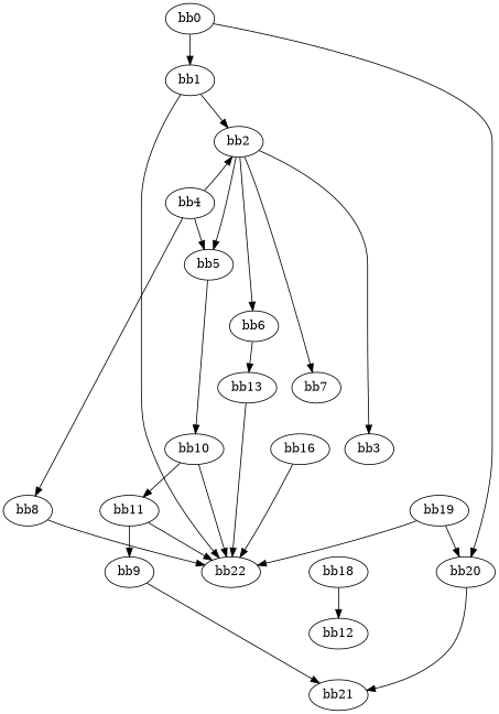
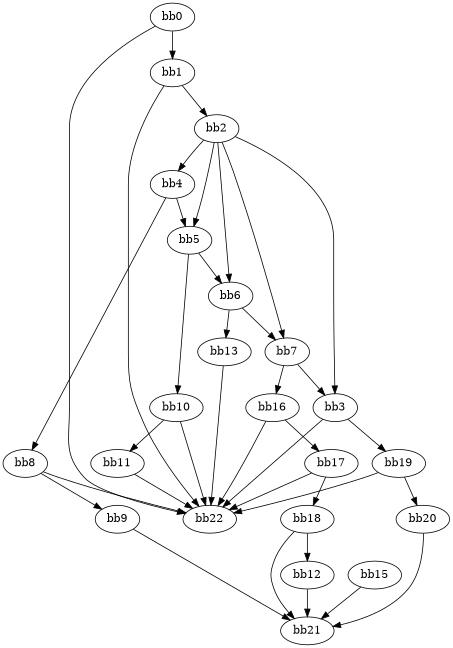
  digraph {
    n1 [label="bb0\l"]
    n2 [label="bb1\l"]
    n3 [label="bb22\l"]
    n4 [label="bb2\l"]
    n5 [label="bb3\l"]
    n6 [label="bb4\l"]
    n7 [label="bb5\l"]
    n8 [label="bb6\l"]
    n9 [label="bb7\l"]
    n10 [label="bb19\l"]
    n11 [label="bb8\l"]
    n12 [label="bb10\l"]
    n13 [label="bb13\l"]
    n14 [label="bb16\l"]
    n15 [label="bb20\l"]
    n16 [label="bb9\l"]
    n17 [label="bb11\l"]
+   n18 [label="bb17\l"]
    n19 [label="bb21\l"]
    n20 [label="bb12\l"]
+   n21 [label="bb15\l"]
    n22 [label="bb18\l"]
    n1 -> n2
-   n1 -> n15
+   n1 -> n3
    n2 -> n3
    n2 -> n4
    n4 -> n5
-   n6 -> n4
+   n4 -> n6
    n4 -> n7
    n4 -> n8
    n4 -> n9
+   n5 -> n3
+   n5 -> n10
    n6 -> n7
    n6 -> n11
+   n7 -> n8
    n7 -> n12
+   n8 -> n9
    n8 -> n13
+   n9 -> n5
+   n9 -> n14
    n10 -> n3
    n10 -> n15
    n11 -> n3
-   n17 -> n16
+   n11 -> n16
    n12 -> n3
    n12 -> n17
    n13 -> n3
    n14 -> n3
+   n14 -> n18
    n15 -> n19
    n16 -> n19
    n17 -> n3
+   n18 -> n3
+   n18 -> n22
+   n20 -> n19
+   n21 -> n19
+   n22 -> n19
    n22 -> n20
  }
